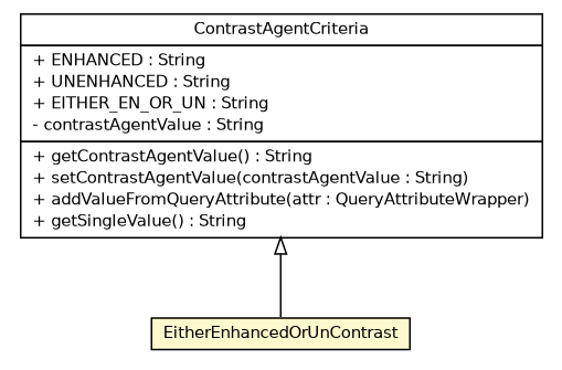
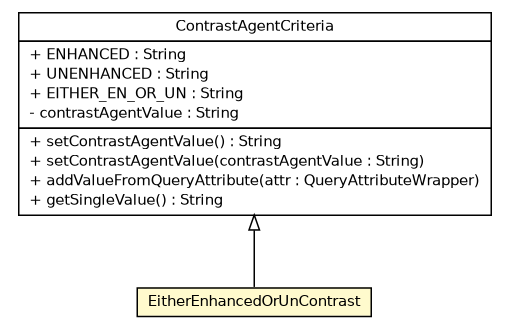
  digraph {
    node [fontcolor=black fontname=Helvetica fontsize=10.0 shape=plaintext]
-   n1 [label=<<table border="0" cellborder="1" cellspacing="0" cellpadding="2" port="p" href="./ContrastAgentCriteria.html"> 		<tr><td><table border="0" cellspacing="0" cellpadding="1"> 			<tr><td> ContrastAgentCriteria </td></tr> 		</table></td></tr> 		<tr><td><table border="0" cellspacing="0" cellpadding="1"> 			<tr><td align="left"> + ENHANCED : String </td></tr> 			<tr><td align="left"> + UNENHANCED : String </td></tr> 			<tr><td align="left"> + EITHER_EN_OR_UN : String </td></tr> 			<tr><td align="left"> - contrastAgentValue : String </td></tr> 		</table></td></tr> 		<tr><td><table border="0" cellspacing="0" cellpadding="1"> 			<tr><td align="left"> + getContrastAgentValue() : String </td></tr> 			<tr><td align="left"> + setContrastAgentValue(contrastAgentValue : String) </td></tr> 			<tr><td align="left"> + addValueFromQueryAttribute(attr : QueryAttributeWrapper) </td></tr> 			<tr><td align="left"> + getSingleValue() : String </td></tr> 		</table></td></tr> 		</table>>]
+   n1 [label=<<table border="0" cellborder="1" cellspacing="0" cellpadding="2" port="p" href="./ContrastAgentCriteria.html"> 		<tr><td><table border="0" cellspacing="0" cellpadding="1"> 			<tr><td> ContrastAgentCriteria </td></tr> 		</table></td></tr> 		<tr><td><table border="0" cellspacing="0" cellpadding="1"> 			<tr><td align="left"> + ENHANCED : String </td></tr> 			<tr><td align="left"> + UNENHANCED : String </td></tr> 			<tr><td align="left"> + EITHER_EN_OR_UN : String </td></tr> 			<tr><td align="left"> - contrastAgentValue : String </td></tr> 		</table></td></tr> 		<tr><td><table border="0" cellspacing="0" cellpadding="1"> 			<tr><td align="left"> + setContrastAgentValue() : String </td></tr> 			<tr><td align="left"> + setContrastAgentValue(contrastAgentValue : String) </td></tr> 			<tr><td align="left"> + addValueFromQueryAttribute(attr : QueryAttributeWrapper) </td></tr> 			<tr><td align="left"> + getSingleValue() : String </td></tr> 		</table></td></tr> 		</table>>]
    n2 [label=<<table border="0" cellborder="1" cellspacing="0" cellpadding="2" port="p" bgcolor="lemonChiffon" href="./ContrastAgentCriteria.EitherEnhancedOrUnContrast.html"> 		<tr><td><table border="0" cellspacing="0" cellpadding="1"> 			<tr><td> EitherEnhancedOrUnContrast </td></tr> 		</table></td></tr> 		</table>>]
    n1 -> n2 [arrowtail=empty dir=back fontname=Helvetica fontsize=10 headport=p labelfontname=Helvetica labelfontsize=10 tailport=p]
  }
